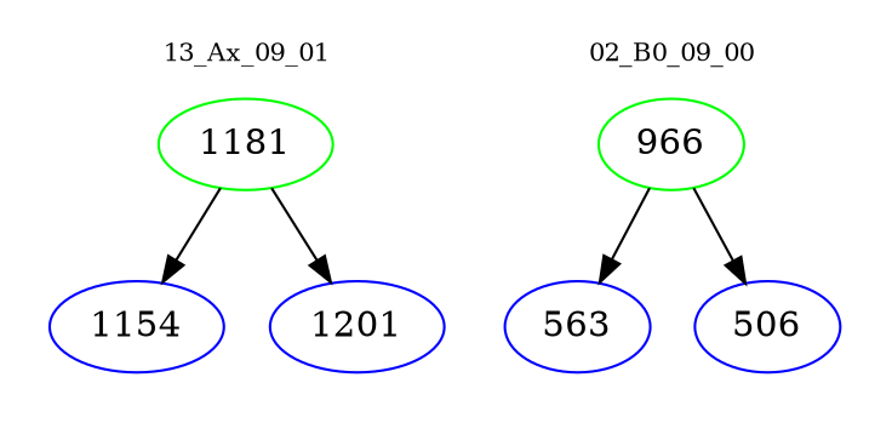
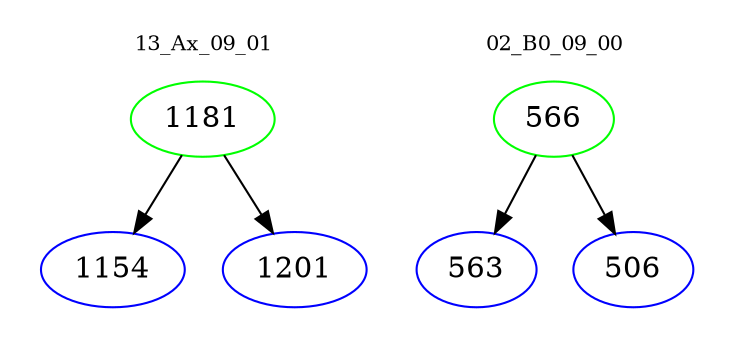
  digraph {
    node [color=blue]
    edge [color=black]
    n1 [color=green label=1181]
    n2 [label=1154]
    n3 [label=1201]
-   n4 [color=green label=966]
+   n4 [color=green label=566]
    n5 [label=563]
    n6 [label=506]
    subgraph cluster_1 {
      color=white
      fontsize=10
      label="13_Ax_09_01"
      n1
      n2
      n3
    }
    subgraph cluster_2 {
      color=white
      fontsize=10
      label="02_B0_09_00"
      n4
      n5
      n6
    }
    n1 -> n2
    n1 -> n3
    n4 -> n5
    n4 -> n6
  }
